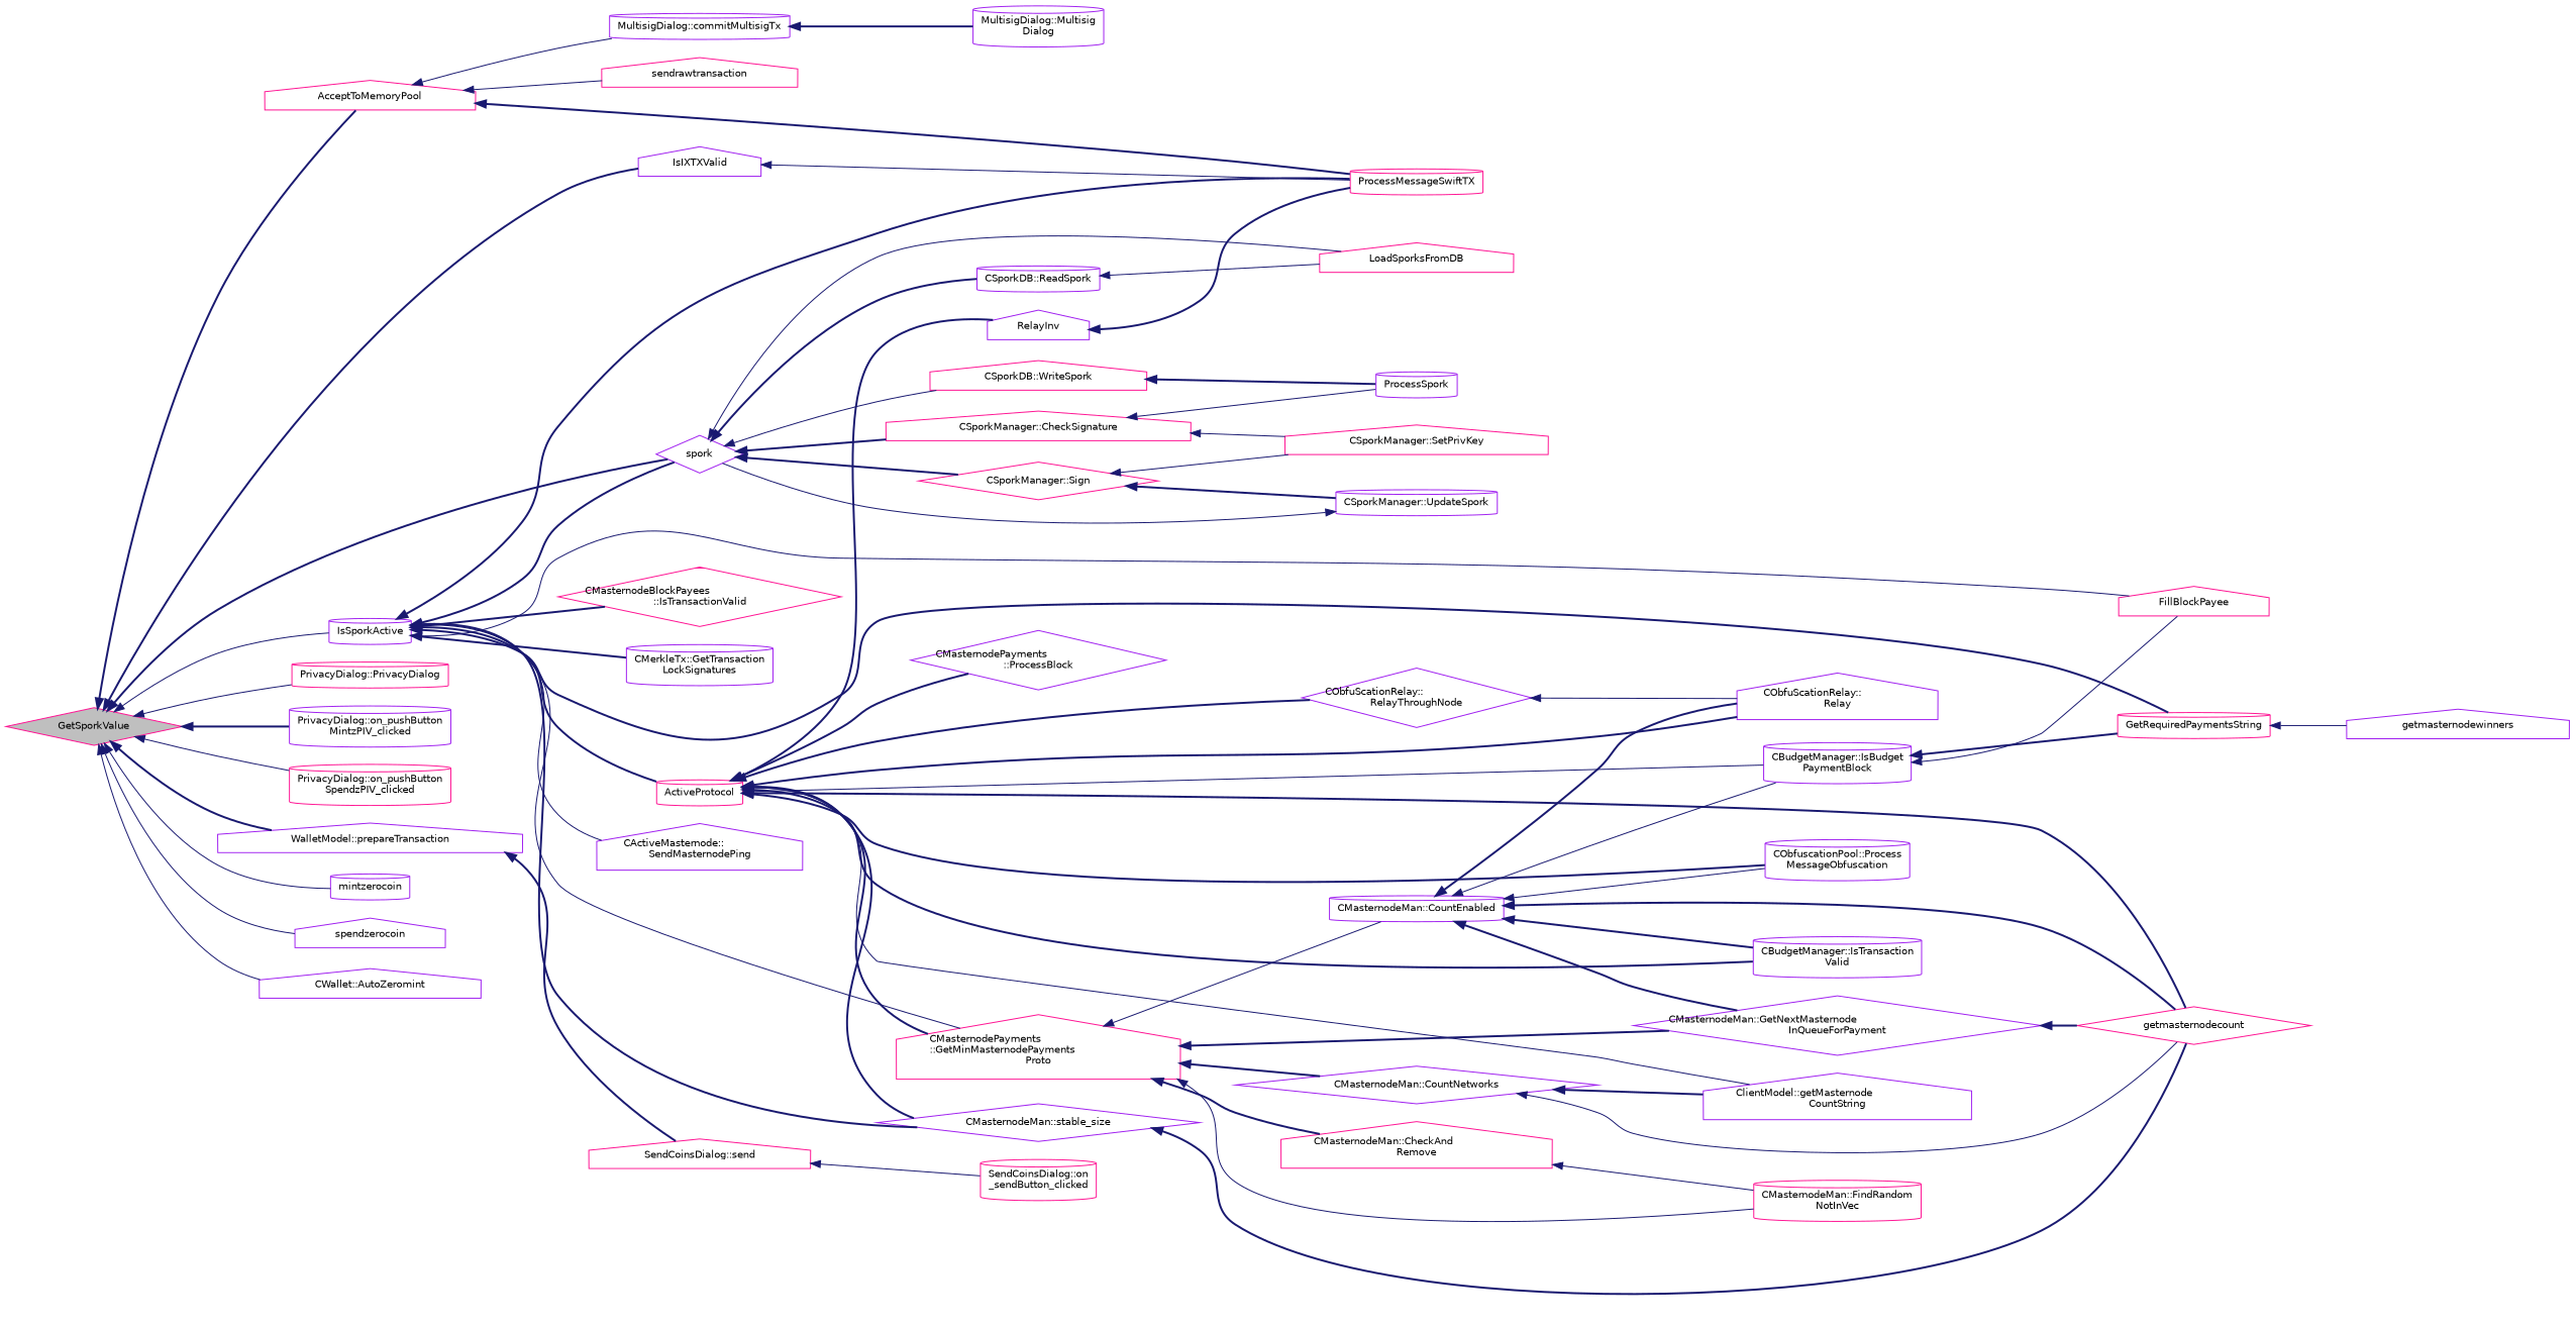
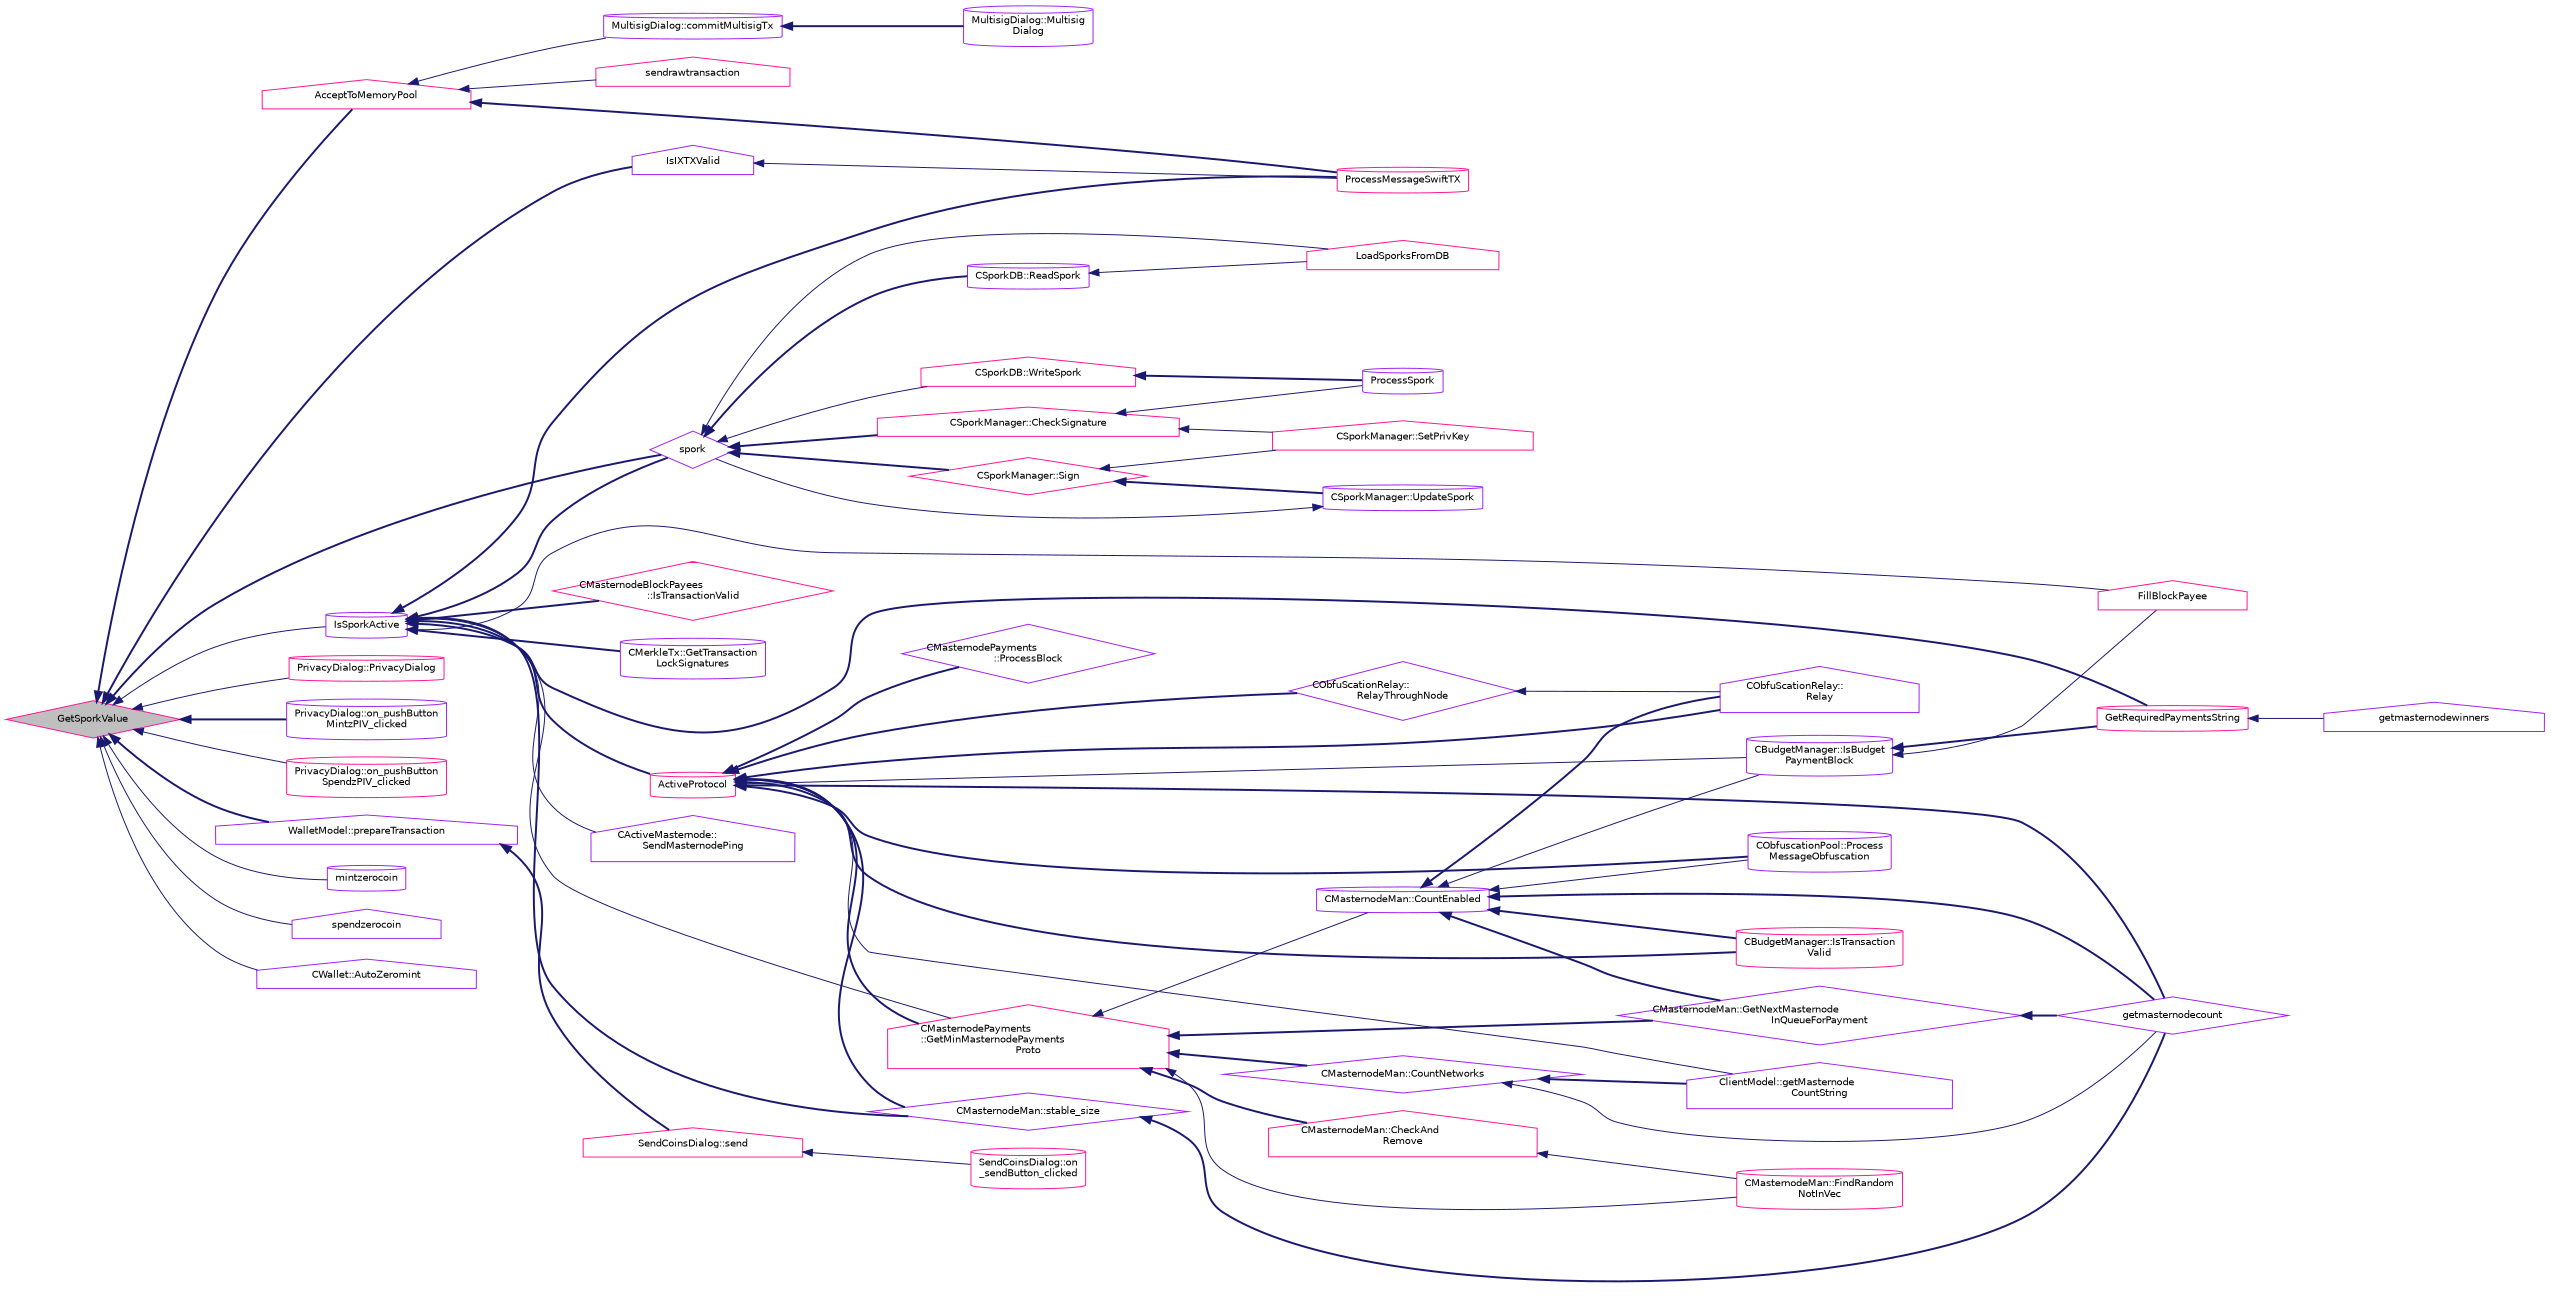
  digraph {
    rankdir=LR
    node [color=purple fillcolor=white fontname=Helvetica fontsize=10 shape=cylinder style=filled]
    edge [color=midnightblue dir=back fontname=Helvetica fontsize=10 labelfontname=Helvetica labelfontsize=10 style=bold]
    n1 [color=deeppink fillcolor=grey75 fontcolor=black height=0.2 label=GetSporkValue shape=diamond width=0.4]
    n2 [color=deeppink height=0.2 label=AcceptToMemoryPool shape=house width=0.4]
    n3 [color=deeppink height=0.2 label="PrivacyDialog::PrivacyDialog" width=0.4]
    n4 [height=0.2 label="PrivacyDialog::on_pushButton\lMintzPIV_clicked" width=0.4]
    n5 [color=deeppink height=0.2 label="PrivacyDialog::on_pushButton\lSpendzPIV_clicked" width=0.4]
    n6 [height=0.2 label="WalletModel::prepareTransaction" shape=house width=0.4]
    n7 [height=0.2 label=spork shape=diamond width=0.4]
    n8 [height=0.2 label=mintzerocoin width=0.4]
    n9 [height=0.2 label=spendzerocoin shape=house width=0.4]
    n10 [height=0.2 label=IsSporkActive width=0.4]
    n11 [height=0.2 label=IsIXTXValid shape=house width=0.4]
    n12 [height=0.2 label="CWallet::AutoZeromint" shape=house width=0.4]
    n13 [height=0.2 label="MultisigDialog::commitMultisigTx" width=0.4]
    n14 [color=deeppink height=0.2 label=sendrawtransaction shape=house width=0.4]
    n15 [color=deeppink height=0.2 label=ProcessMessageSwiftTX width=0.4]
    n16 [color=deeppink height=0.2 label="SendCoinsDialog::send" shape=house width=0.4]
    n17 [color=deeppink height=0.2 label=LoadSporksFromDB shape=house width=0.4]
    n18 [color=deeppink height=0.2 label="CSporkManager::CheckSignature" shape=house width=0.4]
    n19 [color=deeppink height=0.2 label="CSporkManager::Sign" shape=diamond width=0.4]
    n20 [color=deeppink height=0.2 label="CSporkDB::WriteSpork" shape=house width=0.4]
    n21 [height=0.2 label="CSporkDB::ReadSpork" width=0.4]
    n22 [height=0.2 label="CActiveMasternode::\lSendMasternodePing" shape=house width=0.4]
    n23 [color=deeppink height=0.2 label=ActiveProtocol width=0.4]
    n24 [color=deeppink height=0.2 label=FillBlockPayee shape=house width=0.4]
    n25 [color=deeppink height=0.2 label=GetRequiredPaymentsString width=0.4]
    n26 [color=deeppink height=0.2 label="CMasternodePayments\l::GetMinMasternodePayments\lProto" shape=house width=0.4]
    n27 [height=0.2 label="CMasternodeMan::stable_size" shape=diamond width=0.4]
    n28 [color=deeppink height=0.2 label="CMasternodeBlockPayees\l::IsTransactionValid" shape=diamond width=0.4]
    n29 [height=0.2 label="CMerkleTx::GetTransaction\lLockSignatures" width=0.4]
    n30 [height=0.2 label="MultisigDialog::Multisig\lDialog" width=0.4]
    n31 [color=deeppink height=0.2 label="SendCoinsDialog::on\l_sendButton_clicked" width=0.4]
    n32 [height=0.2 label=ProcessSpork width=0.4]
    n33 [color=deeppink height=0.2 label="CSporkManager::SetPrivKey" shape=house width=0.4]
    n34 [height=0.2 label="CSporkManager::UpdateSpork" width=0.4]
    n35 [height=0.2 label="CBudgetManager::IsBudget\lPaymentBlock" width=0.4]
-   n36 [height=0.2 label="CBudgetManager::IsTransaction\lValid" width=0.4]
-   n37 [color=deeppink height=0.2 label=getmasternodecount shape=diamond width=0.4]
+   n36 [color=deeppink height=0.2 label="CBudgetManager::IsTransaction\lValid" width=0.4]
+   n37 [height=0.2 label=getmasternodecount shape=diamond width=0.4]
    n38 [height=0.2 label="CObfuScationRelay::\lRelay" shape=house width=0.4]
    n39 [height=0.2 label="CObfuscationPool::Process\lMessageObfuscation" width=0.4]
    n40 [height=0.2 label="ClientModel::getMasternode\lCountString" shape=house width=0.4]
    n41 [height=0.2 label="CMasternodePayments\l::ProcessBlock" shape=diamond width=0.4]
-   n42 [height=0.2 label=RelayInv shape=house width=0.4]
    n43 [height=0.2 label="CObfuScationRelay::\lRelayThroughNode" shape=diamond width=0.4]
    n44 [height=0.2 label=getmasternodewinners shape=house width=0.4]
    n45 [color=deeppink height=0.2 label="CMasternodeMan::CheckAnd\lRemove" shape=house width=0.4]
    n46 [height=0.2 label="CMasternodeMan::CountEnabled" width=0.4]
    n47 [height=0.2 label="CMasternodeMan::GetNextMasternode\lInQueueForPayment" shape=diamond width=0.4]
    n48 [color=deeppink height=0.2 label="CMasternodeMan::FindRandom\lNotInVec" width=0.4]
    n49 [height=0.2 label="CMasternodeMan::CountNetworks" shape=diamond width=0.4]
    n1 -> n2
    n1 -> n3 [style=solid]
    n1 -> n4
    n1 -> n5 [style=solid]
    n1 -> n6
    n1 -> n7
    n1 -> n8 [style=solid]
    n1 -> n9 [style=solid]
    n1 -> n10 [style=solid]
    n1 -> n11
    n1 -> n12 [style=solid]
    n2 -> n13 [style=solid]
    n2 -> n14 [style=solid]
    n2 -> n15
    n6 -> n16
    n7 -> n17 [style=solid]
    n7 -> n18
    n7 -> n19
    n7 -> n20 [style=solid]
    n7 -> n21
    n10 -> n7
    n10 -> n15
    n10 -> n22 [style=solid]
    n10 -> n23
    n10 -> n24 [style=solid]
    n10 -> n25
    n10 -> n26 [style=solid]
    n10 -> n27
    n10 -> n28
    n10 -> n29
    n11 -> n15 [style=solid]
    n13 -> n30
    n16 -> n31 [style=solid]
    n18 -> n32 [style=solid]
    n18 -> n33 [style=solid]
    n19 -> n33 [style=solid]
    n19 -> n34
    n20 -> n32
    n21 -> n17 [style=solid]
    n23 -> n26
    n23 -> n27
    n23 -> n35 [style=solid]
    n23 -> n36
    n23 -> n37
    n23 -> n38
    n23 -> n39
    n23 -> n40 [style=solid]
    n23 -> n41
-   n23 -> n42
    n23 -> n43
    n25 -> n44 [style=solid]
    n26 -> n45
    n26 -> n46 [style=solid]
    n26 -> n47
    n26 -> n48 [style=solid]
    n26 -> n49
    n27 -> n37
    n34 -> n7 [style=solid]
    n35 -> n24 [style=solid]
    n35 -> n25
-   n42 -> n15
    n43 -> n38 [style=solid]
    n45 -> n48 [style=solid]
    n46 -> n35 [style=solid]
    n46 -> n36
    n46 -> n37
    n46 -> n38
    n46 -> n39 [style=solid]
    n46 -> n47
    n47 -> n37
    n49 -> n37 [style=solid]
    n49 -> n40
  }
